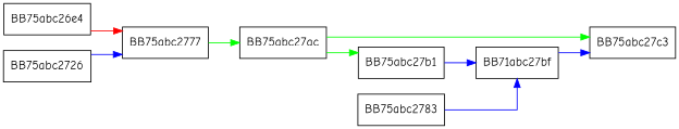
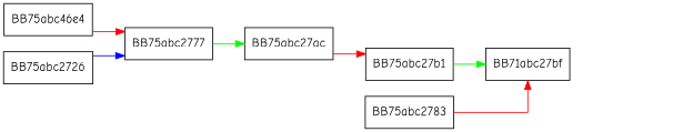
  digraph {
    fontname="Comic Neue"
    rankdir=LR
    splines=ortho
    node [fontname="Comic Neue" shape=box]
    edge [color=blue fontname="Comic Neue"]
-   BB75abc26e4
+   BB75abc26e4 [label=BB75abc46e4]
    BB75abc2777
    BB75abc27ac
    BB75abc2726
-   BB75abc27c3
    BB75abc27b1
    n7 [label=BB71abc27bf]
    BB75abc2783
    BB75abc26e4 -> BB75abc2777 [color=red]
    BB75abc2777 -> BB75abc27ac [color=green]
-   BB75abc27ac -> BB75abc27c3 [color=green]
-   BB75abc27ac -> BB75abc27b1 [color=green]
+   BB75abc27ac -> BB75abc27b1 [color=red]
    BB75abc2726 -> BB75abc2777
-   BB75abc27b1 -> n7
-   n7 -> BB75abc27c3
-   BB75abc2783 -> n7
+   BB75abc27b1 -> n7 [color=green]
+   BB75abc2783 -> n7 [color=red]
  }
